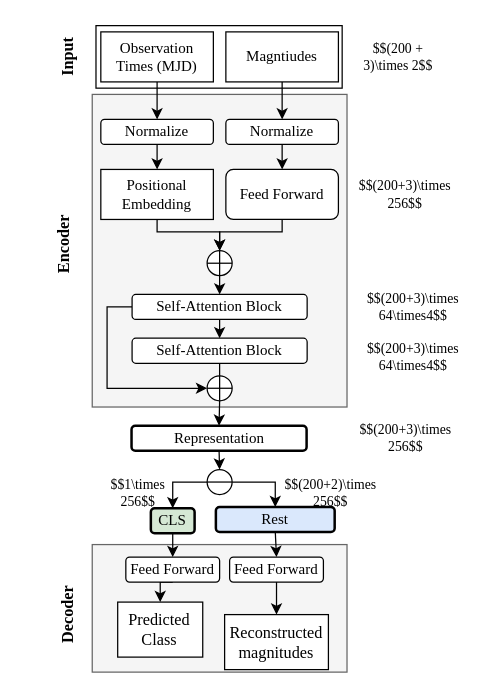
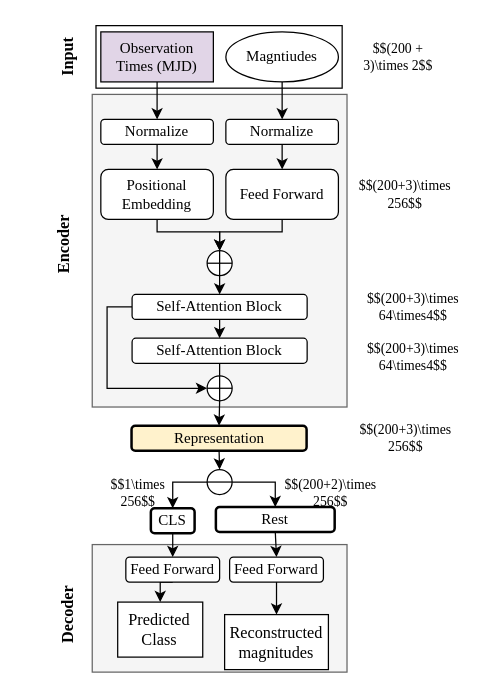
  <mxCell id="0" />
  <mxCell id="1" parent="0" />
  <mxCell id="2" value="" style="rounded=0;whiteSpace=wrap;html=1;fontFamily=Times New Roman;fillColor=#f5f5f5;strokeColor=#666666;fontColor=#333333;" vertex="1" parent="1"><mxGeometry x="73.13" y="435" width="203.75" height="102" as="geometry" /></mxCell>
  <mxCell id="3" value="" style="rounded=0;whiteSpace=wrap;html=1;fontFamily=Times New Roman;fontSize=13;" vertex="1" parent="1"><mxGeometry x="76.13" y="20" width="196.87" height="50" as="geometry" /></mxCell>
  <mxCell id="4" value="" style="rounded=0;whiteSpace=wrap;html=1;fontFamily=Times New Roman;fillColor=#f5f5f5;strokeColor=#666666;fontColor=#333333;" vertex="1" parent="1"><mxGeometry x="73.13" y="75" width="203.75" height="250" as="geometry" /></mxCell>
  <mxCell id="5" style="edgeStyle=orthogonalEdgeStyle;rounded=0;orthogonalLoop=1;jettySize=auto;html=1;exitX=0.5;exitY=1;exitDx=0;exitDy=0;entryX=0.5;entryY=0;entryDx=0;entryDy=0;fontFamily=Times New Roman;" edge="1" parent="1" source="6" target="10"><mxGeometry relative="1" as="geometry" /></mxCell>
- <mxCell id="6" value="Observation Times (MJD)" style="rounded=0;whiteSpace=wrap;html=1;fontFamily=Times New Roman;" vertex="1" parent="1"><mxGeometry x="80" y="25" width="90" height="40" as="geometry" /></mxCell>
+ <mxCell id="6" value="Observation Times (MJD)" style="rounded=0;whiteSpace=wrap;html=1;fontFamily=Times New Roman;fillColor=#e1d5e7;" vertex="1" parent="1"><mxGeometry x="80" y="25" width="90" height="40" as="geometry" /></mxCell>
  <mxCell id="7" style="edgeStyle=orthogonalEdgeStyle;rounded=0;orthogonalLoop=1;jettySize=auto;html=1;exitX=0.5;exitY=1;exitDx=0;exitDy=0;entryX=0.5;entryY=0;entryDx=0;entryDy=0;fontFamily=Times New Roman;" edge="1" parent="1" source="8" target="12"><mxGeometry relative="1" as="geometry" /></mxCell>
- <mxCell id="8" value="Magntiudes" style="rounded=0;whiteSpace=wrap;html=1;fontFamily=Times New Roman;" vertex="1" parent="1"><mxGeometry x="180" y="25" width="90" height="40" as="geometry" /></mxCell>
+ <mxCell id="8" value="Magntiudes" style="ellipse;whiteSpace=wrap;html=1;fontFamily=Times New Roman;" vertex="1" parent="1"><mxGeometry x="180" y="25" width="90" height="40" as="geometry" /></mxCell>
  <mxCell id="9" style="edgeStyle=orthogonalEdgeStyle;rounded=0;orthogonalLoop=1;jettySize=auto;html=1;exitX=0.5;exitY=1;exitDx=0;exitDy=0;entryX=0.5;entryY=0;entryDx=0;entryDy=0;fontFamily=Times New Roman;" edge="1" parent="1" source="10" target="14"><mxGeometry relative="1" as="geometry" /></mxCell>
  <mxCell id="10" value="Normalize" style="rounded=1;whiteSpace=wrap;html=1;fontFamily=Times New Roman;" vertex="1" parent="1"><mxGeometry x="80" y="95" width="90" height="20" as="geometry" /></mxCell>
  <mxCell id="11" style="edgeStyle=orthogonalEdgeStyle;rounded=0;orthogonalLoop=1;jettySize=auto;html=1;exitX=0.5;exitY=1;exitDx=0;exitDy=0;entryX=0.5;entryY=0;entryDx=0;entryDy=0;fontFamily=Times New Roman;" edge="1" parent="1" source="12" target="16"><mxGeometry relative="1" as="geometry" /></mxCell>
  <mxCell id="12" value="Normalize" style="rounded=1;whiteSpace=wrap;html=1;fontFamily=Times New Roman;" vertex="1" parent="1"><mxGeometry x="180" y="95" width="90" height="20" as="geometry" /></mxCell>
  <mxCell id="13" style="edgeStyle=orthogonalEdgeStyle;rounded=0;orthogonalLoop=1;jettySize=auto;html=1;exitX=0.5;exitY=1;exitDx=0;exitDy=0;entryX=0.5;entryY=0;entryDx=0;entryDy=0;fontFamily=Times New Roman;" edge="1" parent="1" source="14" target="18"><mxGeometry relative="1" as="geometry"><Array as="points"><mxPoint x="125" y="185" /><mxPoint x="175" y="185" /></Array></mxGeometry></mxCell>
- <mxCell id="14" value="Positional Embedding" style="whiteSpace=wrap;html=1;fontFamily=Times New Roman;rounded=0;" vertex="1" parent="1"><mxGeometry x="80" y="135" width="90" height="40" as="geometry" /></mxCell>
+ <mxCell id="14" value="Positional Embedding" style="rounded=1;whiteSpace=wrap;html=1;fontFamily=Times New Roman;" vertex="1" parent="1"><mxGeometry x="80" y="135" width="90" height="40" as="geometry" /></mxCell>
  <mxCell id="15" style="edgeStyle=orthogonalEdgeStyle;rounded=0;orthogonalLoop=1;jettySize=auto;html=1;exitX=0.5;exitY=1;exitDx=0;exitDy=0;entryX=0.5;entryY=0;entryDx=0;entryDy=0;fontFamily=Times New Roman;" edge="1" parent="1" source="16" target="18"><mxGeometry relative="1" as="geometry"><Array as="points"><mxPoint x="225" y="185" /><mxPoint x="175" y="185" /></Array></mxGeometry></mxCell>
  <mxCell id="16" value="Feed Forward" style="rounded=1;whiteSpace=wrap;html=1;fontFamily=Times New Roman;" vertex="1" parent="1"><mxGeometry x="180" y="135" width="90" height="40" as="geometry" /></mxCell>
  <mxCell id="17" style="edgeStyle=orthogonalEdgeStyle;rounded=0;orthogonalLoop=1;jettySize=auto;html=1;exitX=0.5;exitY=1;exitDx=0;exitDy=0;entryX=0.5;entryY=0;entryDx=0;entryDy=0;fontFamily=Times New Roman;" edge="1" parent="1" source="18" target="21"><mxGeometry relative="1" as="geometry" /></mxCell>
  <mxCell id="18" value="" style="shape=orEllipse;perimeter=ellipsePerimeter;whiteSpace=wrap;html=1;backgroundOutline=1;fontFamily=Times New Roman;fontStyle=0" vertex="1" parent="1"><mxGeometry x="165.01" y="200" width="20" height="20" as="geometry" /></mxCell>
  <mxCell id="19" style="edgeStyle=orthogonalEdgeStyle;rounded=0;orthogonalLoop=1;jettySize=auto;html=1;exitX=0.5;exitY=1;exitDx=0;exitDy=0;entryX=0.5;entryY=0;entryDx=0;entryDy=0;fontFamily=Times New Roman;" edge="1" parent="1" source="21" target="23"><mxGeometry relative="1" as="geometry" /></mxCell>
  <mxCell id="20" style="edgeStyle=orthogonalEdgeStyle;rounded=0;orthogonalLoop=1;jettySize=auto;html=1;exitX=0;exitY=0.5;exitDx=0;exitDy=0;entryX=0;entryY=0.5;entryDx=0;entryDy=0;" edge="1" parent="1" source="21" target="50"><mxGeometry relative="1" as="geometry"><mxPoint x="165.01" y="310" as="targetPoint" /></mxGeometry></mxCell>
  <mxCell id="21" value="Self-Attention Block" style="rounded=1;whiteSpace=wrap;html=1;fontFamily=Times New Roman;" vertex="1" parent="1"><mxGeometry x="105" y="235" width="140" height="20" as="geometry" /></mxCell>
  <mxCell id="22" style="edgeStyle=orthogonalEdgeStyle;rounded=0;orthogonalLoop=1;jettySize=auto;html=1;exitX=0.5;exitY=1;exitDx=0;exitDy=0;entryX=0.5;entryY=0;entryDx=0;entryDy=0;fontFamily=Times New Roman;startArrow=none;" edge="1" parent="1" target="25"><mxGeometry relative="1" as="geometry"><mxPoint x="175.01" y="320" as="sourcePoint" /></mxGeometry></mxCell>
  <mxCell id="23" value="Self-Attention Block" style="rounded=1;whiteSpace=wrap;html=1;fontFamily=Times New Roman;" vertex="1" parent="1"><mxGeometry x="105" y="270" width="140" height="20" as="geometry" /></mxCell>
  <mxCell id="24" style="edgeStyle=orthogonalEdgeStyle;rounded=0;orthogonalLoop=1;jettySize=auto;html=1;exitX=0.5;exitY=1;exitDx=0;exitDy=0;entryX=0.5;entryY=0;entryDx=0;entryDy=0;" edge="1" parent="1" target="43"><mxGeometry relative="1" as="geometry"><mxPoint x="174.56" y="360" as="sourcePoint" /></mxGeometry></mxCell>
- <mxCell id="25" value="Representation" style="rounded=1;whiteSpace=wrap;html=1;fontFamily=Times New Roman;strokeWidth=2;" vertex="1" parent="1"><mxGeometry x="104.56" y="340" width="140" height="20" as="geometry" /></mxCell>
+ <mxCell id="25" value="Representation" style="rounded=1;whiteSpace=wrap;html=1;fontFamily=Times New Roman;strokeWidth=2;fillColor=#fff2cc;" vertex="1" parent="1"><mxGeometry x="104.56" y="340" width="140" height="20" as="geometry" /></mxCell>
  <mxCell id="26" style="edgeStyle=orthogonalEdgeStyle;rounded=0;orthogonalLoop=1;jettySize=auto;html=1;exitX=0.5;exitY=1;exitDx=0;exitDy=0;entryX=0.5;entryY=0;entryDx=0;entryDy=0;" edge="1" parent="1" source="27" target="34"><mxGeometry relative="1" as="geometry" /></mxCell>
  <mxCell id="27" value="Feed Forward" style="rounded=1;whiteSpace=wrap;html=1;fontFamily=Times New Roman;" vertex="1" parent="1"><mxGeometry x="183" y="445" width="75" height="20" as="geometry" /></mxCell>
  <mxCell id="28" value="Encoder" style="text;html=1;strokeColor=none;fillColor=none;align=center;verticalAlign=middle;whiteSpace=wrap;rounded=0;rotation=-90;fontFamily=Times New Roman;fontSize=13;fontStyle=1" vertex="1" parent="1"><mxGeometry x="20" y="180" width="60" height="30" as="geometry" /></mxCell>
  <mxCell id="29" value="Decoder" style="text;html=1;strokeColor=none;fillColor=none;align=center;verticalAlign=middle;whiteSpace=wrap;rounded=0;rotation=-90;fontFamily=Times New Roman;fontSize=13;fontStyle=1" vertex="1" parent="1"><mxGeometry x="23.13" y="476" width="60" height="30" as="geometry" /></mxCell>
  <mxCell id="30" value="$$(200+3)\times 256$$" style="text;html=1;strokeColor=none;fillColor=none;align=center;verticalAlign=middle;whiteSpace=wrap;rounded=0;fontFamily=Times New Roman;fontSize=11;rotation=0;fontStyle=0" vertex="1" parent="1"><mxGeometry x="291" y="140" width="65" height="30" as="geometry" /></mxCell>
  <mxCell id="31" value="$$(200+3)\times 64\times4$$" style="text;html=1;strokeColor=none;fillColor=none;align=center;verticalAlign=middle;whiteSpace=wrap;rounded=0;fontFamily=Times New Roman;fontSize=11;rotation=0;fontStyle=0" vertex="1" parent="1"><mxGeometry x="300" y="230" width="60" height="30" as="geometry" /></mxCell>
  <mxCell id="32" value="$$(200+3)\times 256$$" style="text;html=1;strokeColor=none;fillColor=none;align=center;verticalAlign=middle;whiteSpace=wrap;rounded=0;fontFamily=Times New Roman;fontSize=11;rotation=0;fontStyle=0" vertex="1" parent="1"><mxGeometry x="293.5" y="335" width="60" height="30" as="geometry" /></mxCell>
  <mxCell id="33" value="$$(200 + 3)\times 2$$" style="text;html=1;strokeColor=none;fillColor=none;align=center;verticalAlign=middle;whiteSpace=wrap;rounded=0;fontFamily=Times New Roman;fontSize=11;rotation=0;fontStyle=0" vertex="1" parent="1"><mxGeometry x="288" y="30" width="60" height="30" as="geometry" /></mxCell>
  <mxCell id="34" value="Reconstructed magnitudes" style="rounded=0;whiteSpace=wrap;html=1;fontFamily=Times New Roman;fontSize=13;" vertex="1" parent="1"><mxGeometry x="179" y="491" width="83" height="44" as="geometry" /></mxCell>
  <mxCell id="35" value="$$(200+3)\times 64\times4$$" style="text;html=1;strokeColor=none;fillColor=none;align=center;verticalAlign=middle;whiteSpace=wrap;rounded=0;fontFamily=Times New Roman;fontSize=11;rotation=0;fontStyle=0" vertex="1" parent="1"><mxGeometry x="300" y="270" width="60" height="30" as="geometry" /></mxCell>
  <mxCell id="36" value="Input" style="text;html=1;strokeColor=none;fillColor=none;align=center;verticalAlign=middle;whiteSpace=wrap;rounded=0;rotation=-90;fontFamily=Times New Roman;fontSize=13;fontStyle=1" vertex="1" parent="1"><mxGeometry x="23.13" y="30" width="60" height="30" as="geometry" /></mxCell>
  <mxCell id="37" style="edgeStyle=orthogonalEdgeStyle;rounded=0;orthogonalLoop=1;jettySize=auto;html=1;exitX=0.5;exitY=1;exitDx=0;exitDy=0;entryX=0.5;entryY=0;entryDx=0;entryDy=0;" edge="1" parent="1" source="38" target="47"><mxGeometry relative="1" as="geometry" /></mxCell>
- <mxCell id="38" value="CLS" style="rounded=1;whiteSpace=wrap;html=1;fontFamily=Times New Roman;strokeWidth=2;fillColor=#d5e8d4;" vertex="1" parent="1"><mxGeometry x="120" y="406" width="35" height="20" as="geometry" /></mxCell>
+ <mxCell id="38" value="CLS" style="rounded=1;whiteSpace=wrap;html=1;fontFamily=Times New Roman;strokeWidth=2;" vertex="1" parent="1"><mxGeometry x="120" y="406" width="35" height="20" as="geometry" /></mxCell>
  <mxCell id="39" style="edgeStyle=orthogonalEdgeStyle;rounded=0;orthogonalLoop=1;jettySize=auto;html=1;exitX=0.5;exitY=1;exitDx=0;exitDy=0;entryX=0.5;entryY=0;entryDx=0;entryDy=0;" edge="1" parent="1" source="40" target="27"><mxGeometry relative="1" as="geometry" /></mxCell>
- <mxCell id="40" value="Rest" style="rounded=1;whiteSpace=wrap;html=1;fontFamily=Times New Roman;strokeWidth=2;fillColor=#dae8fc;" vertex="1" parent="1"><mxGeometry x="172.01" y="405" width="95" height="20" as="geometry" /></mxCell>
+ <mxCell id="40" value="Rest" style="rounded=1;whiteSpace=wrap;html=1;fontFamily=Times New Roman;strokeWidth=2;" vertex="1" parent="1"><mxGeometry x="172.01" y="405" width="95" height="20" as="geometry" /></mxCell>
  <mxCell id="41" style="edgeStyle=orthogonalEdgeStyle;rounded=0;orthogonalLoop=1;jettySize=auto;html=1;exitX=0;exitY=0.5;exitDx=0;exitDy=0;" edge="1" parent="1" source="43" target="38"><mxGeometry relative="1" as="geometry" /></mxCell>
  <mxCell id="42" style="edgeStyle=orthogonalEdgeStyle;rounded=0;orthogonalLoop=1;jettySize=auto;html=1;exitX=1;exitY=0.5;exitDx=0;exitDy=0;entryX=0.5;entryY=0;entryDx=0;entryDy=0;" edge="1" parent="1" source="43" target="40"><mxGeometry relative="1" as="geometry" /></mxCell>
  <mxCell id="43" value="" style="shape=lineEllipse;perimeter=ellipsePerimeter;whiteSpace=wrap;html=1;backgroundOutline=1;" vertex="1" parent="1"><mxGeometry x="165.01" y="375" width="20" height="20" as="geometry" /></mxCell>
  <mxCell id="44" value="$$(200+2)\times 256$$" style="text;html=1;strokeColor=none;fillColor=none;align=center;verticalAlign=middle;whiteSpace=wrap;rounded=0;fontFamily=Times New Roman;fontSize=11;rotation=0;fontStyle=0" vertex="1" parent="1"><mxGeometry x="234" y="379" width="60" height="30" as="geometry" /></mxCell>
  <mxCell id="45" value="$$1\times 256$$" style="text;html=1;strokeColor=none;fillColor=none;align=center;verticalAlign=middle;whiteSpace=wrap;rounded=0;fontFamily=Times New Roman;fontSize=11;rotation=0;fontStyle=0" vertex="1" parent="1"><mxGeometry x="80" y="379" width="60" height="30" as="geometry" /></mxCell>
  <mxCell id="46" style="edgeStyle=orthogonalEdgeStyle;rounded=0;orthogonalLoop=1;jettySize=auto;html=1;exitX=0.5;exitY=1;exitDx=0;exitDy=0;entryX=0.5;entryY=0;entryDx=0;entryDy=0;" edge="1" parent="1" source="47" target="48"><mxGeometry relative="1" as="geometry" /></mxCell>
  <mxCell id="47" value="Feed Forward" style="rounded=1;whiteSpace=wrap;html=1;fontFamily=Times New Roman;" vertex="1" parent="1"><mxGeometry x="100" y="445" width="75" height="20" as="geometry" /></mxCell>
  <mxCell id="48" value="&lt;div&gt;Predicted &lt;br&gt;&lt;/div&gt;&lt;div&gt;Class&lt;/div&gt;" style="rounded=0;whiteSpace=wrap;html=1;fontFamily=Times New Roman;fontSize=13;" vertex="1" parent="1"><mxGeometry x="93.49" y="481" width="68.01" height="44" as="geometry" /></mxCell>
  <mxCell id="49" value="" style="edgeStyle=orthogonalEdgeStyle;rounded=0;orthogonalLoop=1;jettySize=auto;html=1;exitX=0.5;exitY=1;exitDx=0;exitDy=0;entryX=0.5;entryY=0;entryDx=0;entryDy=0;fontFamily=Times New Roman;endArrow=none;startArrow=none;" edge="1" parent="1" source="50"><mxGeometry relative="1" as="geometry"><mxPoint x="175" y="290" as="sourcePoint" /><mxPoint x="175.01" y="300" as="targetPoint" /></mxGeometry></mxCell>
  <mxCell id="50" value="" style="shape=orEllipse;perimeter=ellipsePerimeter;whiteSpace=wrap;html=1;backgroundOutline=1;" vertex="1" parent="1"><mxGeometry x="165.01" y="300" width="20" height="20" as="geometry" /></mxCell>
  <mxCell id="51" value="" style="edgeStyle=orthogonalEdgeStyle;rounded=0;orthogonalLoop=1;jettySize=auto;html=1;exitX=0.5;exitY=1;exitDx=0;exitDy=0;entryX=0.5;entryY=0;entryDx=0;entryDy=0;fontFamily=Times New Roman;endArrow=none;" edge="1" parent="1" source="23" target="50"><mxGeometry relative="1" as="geometry"><mxPoint x="175" y="290" as="sourcePoint" /><mxPoint x="175.01" y="300" as="targetPoint" /></mxGeometry></mxCell>
